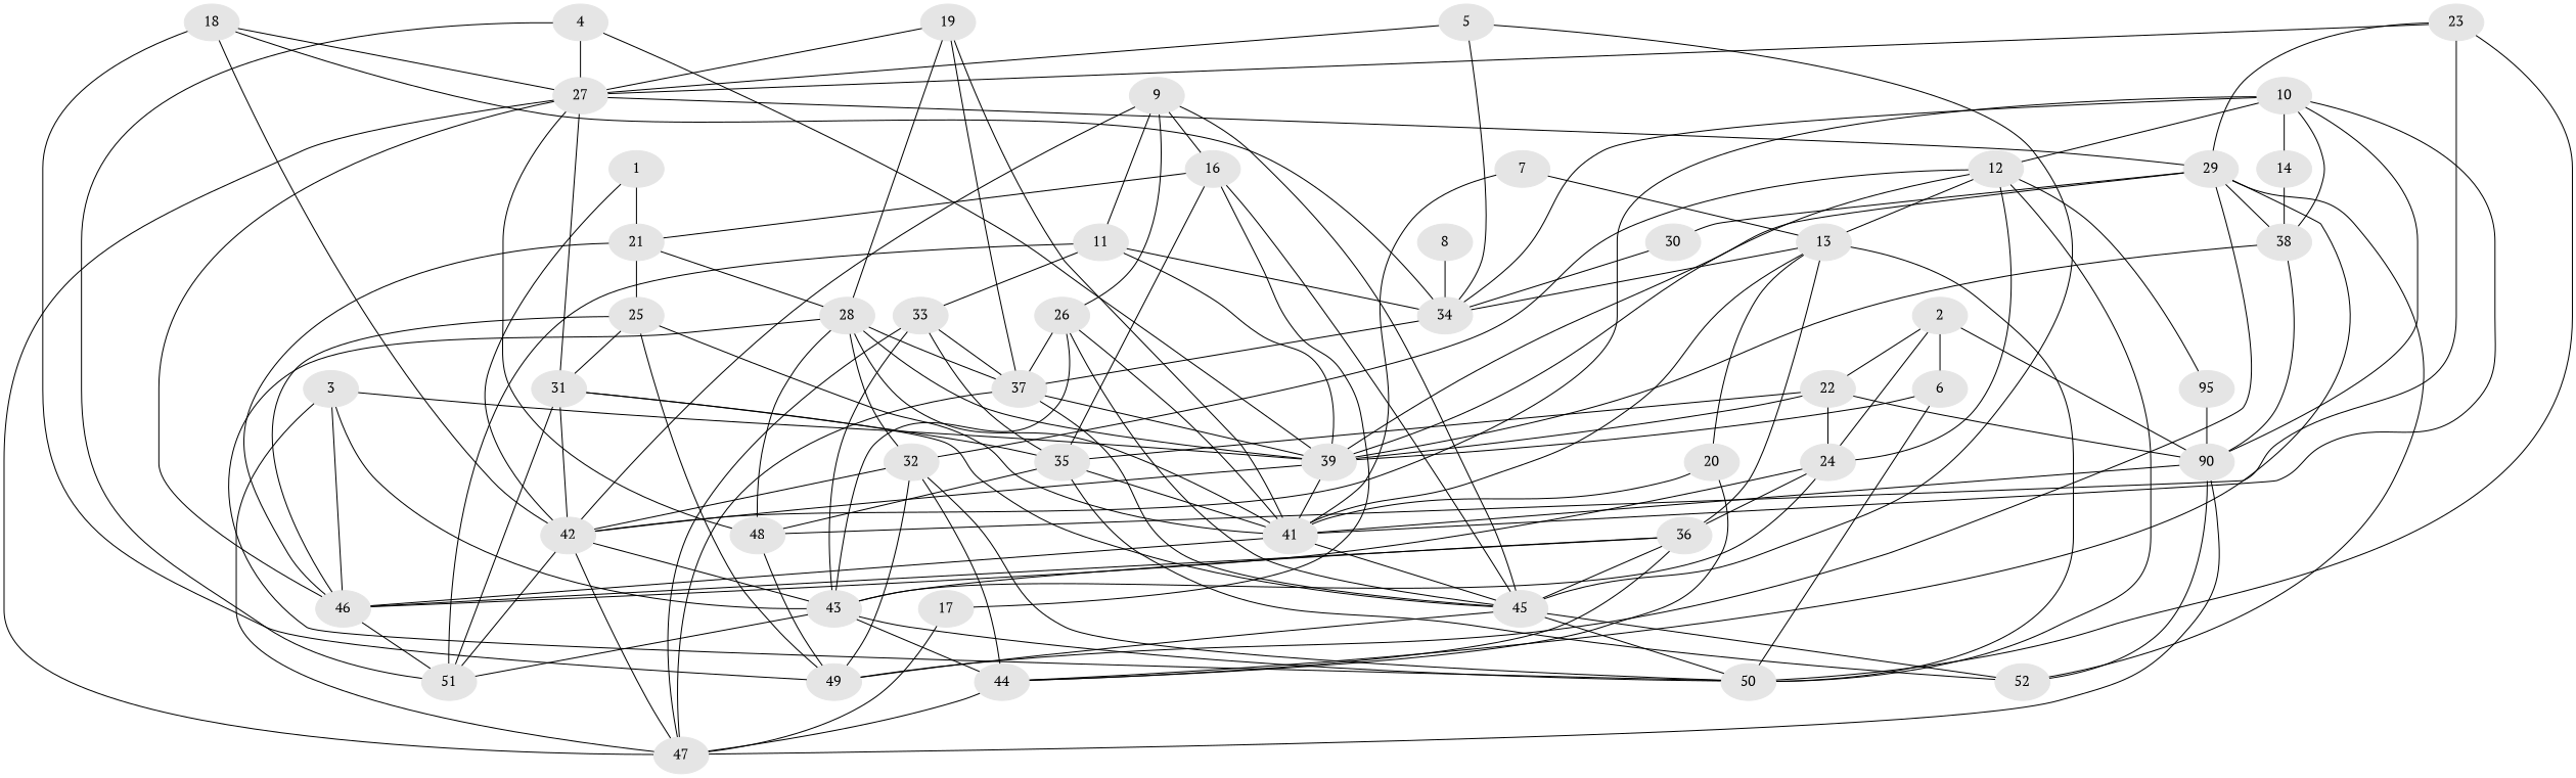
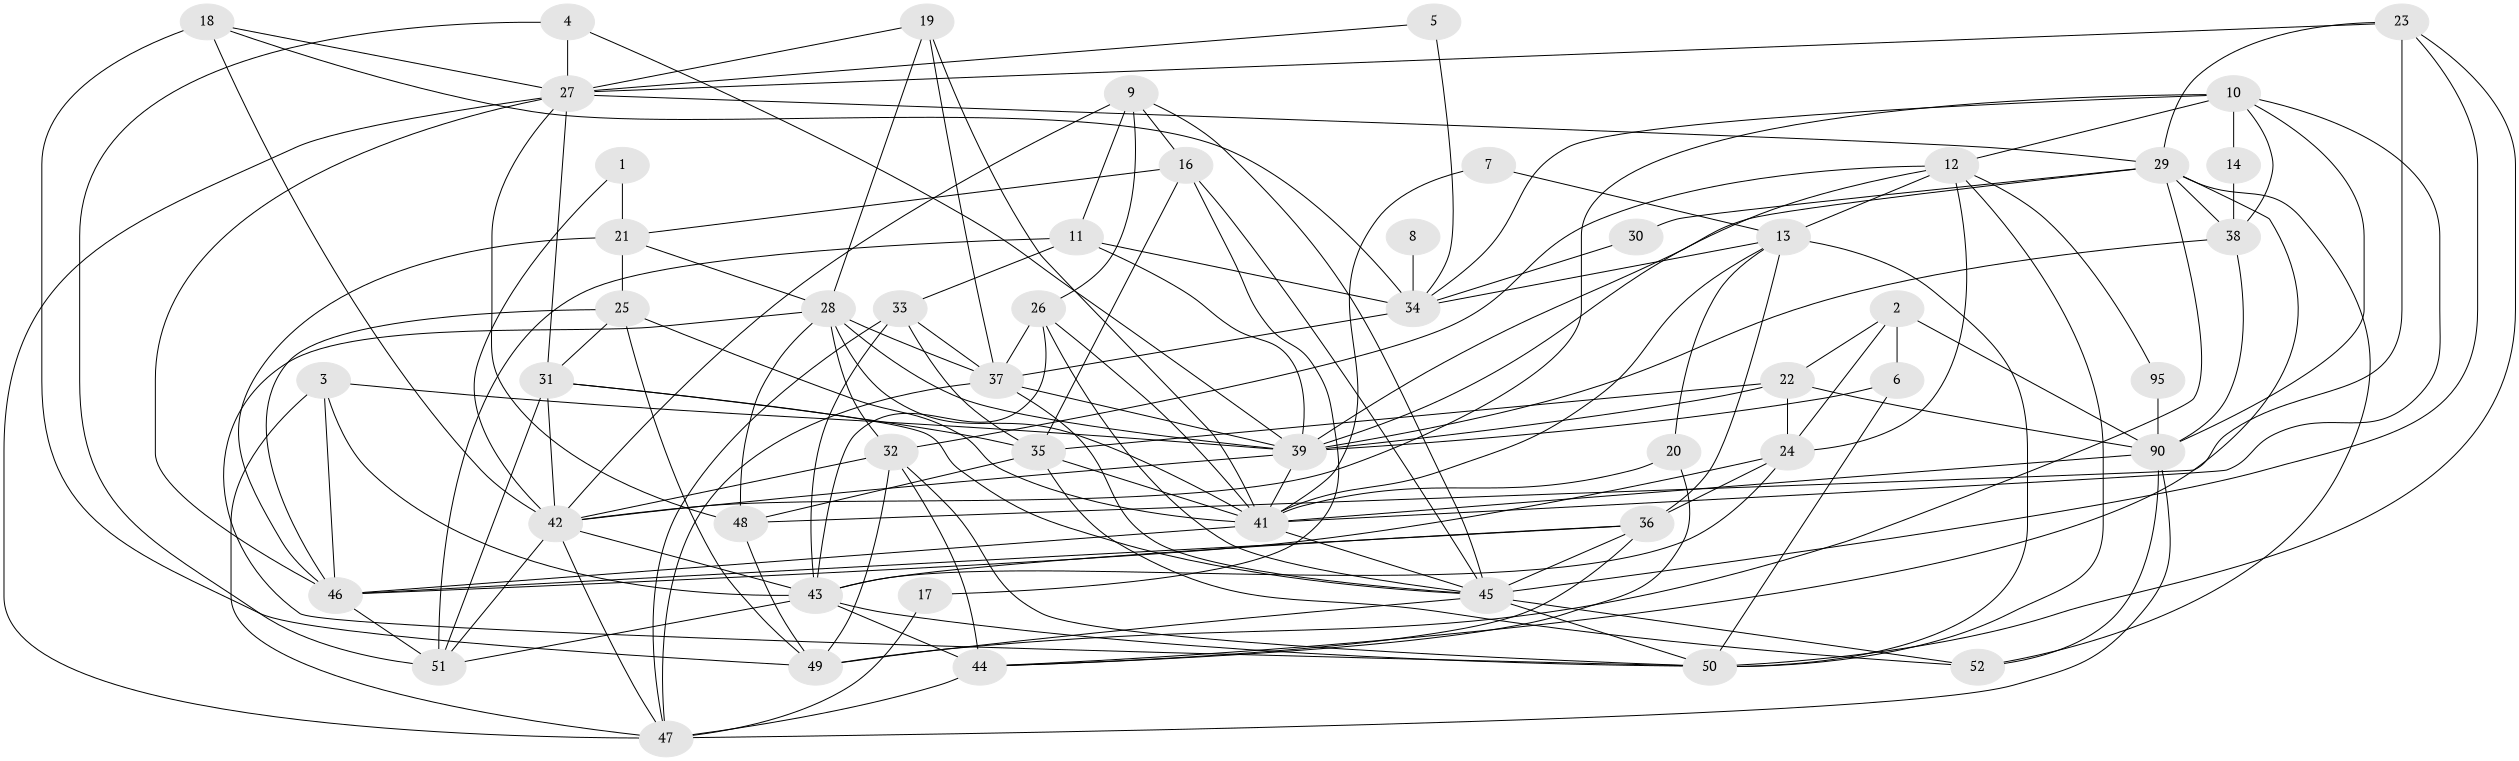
  graph {
    fontname="PT Serif"
    node [color=gray90 fontname="PT Serif" style=filled]
    edge [fontname="PT Serif" weight=1.0]
    1
    21
    42
    46
    28
    25
    43
    47
    51
    2
    6
    22
    24
    n14 [label=90]
    39
    50
    35
    36
    41
    52
    3
    44
    4
    27
    29
    48
    31
    5
    34
    37
    7
    13
    20
    45
    8
    9
    11
    16
    26
    33
    17
    49
    10
    12
    14
    38
    n47 [label=95]
    32
    18
    19
    23
    30
    1 -- 21
    1 -- 42
    21 -- 46
    21 -- 28
    21 -- 25
    42 -- 43
    42 -- 47
    42 -- 51
    46 -- 51
    28 -- 39 [weight=2.0]
    28 -- 50
    28 -- 41
    28 -- 48
    28 -- 37
    28 -- 32
    25 -- 46
    25 -- 41
    25 -- 31
    25 -- 49
    43 -- 51
    43 -- 50
    43 -- 44 [weight=2.0]
    2 -- 6 [weight=2.0]
    2 -- 22
    2 -- 24
    2 -- n14
    6 -- 39
    6 -- 50
    22 -- 24
    22 -- n14
    22 -- 39
    22 -- 35
    24 -- 46
    24 -- 43
    24 -- 36
    n14 -- 47
    n14 -- 41
    n14 -- 52
    39 -- 42
    39 -- 41
    35 -- 41
    35 -- 52
    35 -- 48
    36 -- 46
    36 -- 43
    36 -- 44
    36 -- 45
    41 -- 46
    41 -- 45
    3 -- 46
    3 -- 43
    3 -- 47
    3 -- 39
    44 -- 47
    4 -- 51
    4 -- 39
    4 -- 27
    27 -- 46
    27 -- 47
    27 -- 29
    27 -- 48
    27 -- 31
    29 -- 39 [weight=2.0]
    29 -- 52
    29 -- 44
    29 -- 49
    29 -- 38
    29 -- 30
    48 -- 49
    31 -- 42
    31 -- 51
    31 -- 35
    31 -- 45
    5 -- 27
    5 -- 34
    34 -- 37
    37 -- 47
    37 -- 39
    37 -- 45
    7 -- 41
    7 -- 13
    13 -- 50
    13 -- 36
    13 -- 41
    13 -- 34
    13 -- 20
    20 -- 41 [weight=2.0]
    20 -- 44
    45 -- 50
    45 -- 52
    45 -- 49
    8 -- 34 [weight=2.0]
    9 -- 42
    9 -- 45
    9 -- 11
    9 -- 16
    9 -- 26
    11 -- 51
    11 -- 39
    11 -- 34
    11 -- 33
    16 -- 21
    16 -- 35
    16 -- 45
    16 -- 17
    26 -- 43
    26 -- 41
    26 -- 37
    26 -- 45
    33 -- 43
    33 -- 47
    33 -- 35
    33 -- 37
    17 -- 47
    10 -- 42
    10 -- n14
    10 -- 41
    10 -- 34
    10 -- 12
    10 -- 14
    10 -- 38
    12 -- 24
    12 -- 39
    12 -- 50
    12 -- 13
    12 -- n47
    12 -- 32
    14 -- 38
    38 -- n14
    38 -- 39
    n47 -- n14
    32 -- 42
    32 -- 50
    32 -- 44
    32 -- 49
    18 -- 42
    18 -- 27
    18 -- 34
    18 -- 49
    19 -- 28
    19 -- 41
    19 -- 27
    19 -- 37
    23 -- 50
    23 -- 27
    23 -- 29
    23 -- 48
-   5 -- 45
+   23 -- 45
    30 -- 34
  }
